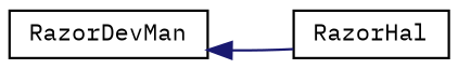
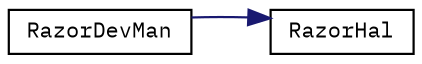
  digraph {
    rankdir=LR
    fontname="IBM Plex Mono"
    node [color=black fillcolor=white fontname="IBM Plex Mono" fontsize=10 shape=record style=filled]
    n1 [height=0.2 label=RazorDevMan width=0.4]
    n2 [height=0.2 label=RazorHal width=0.4]
-   n1 -> n2 [color=midnightblue dir=back fontname="IBM Plex Mono" fontsize=10 labelfontname=Helvetica labelfontsize=10 style=solid]
+   n2 -> n1 [color=midnightblue dir=back fontname="IBM Plex Mono" fontsize=10 labelfontname=Helvetica labelfontsize=10 style=solid]
  }
